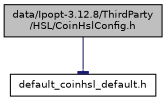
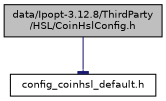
  digraph {
    node [color=black fontname=Helvetica fontsize=10 shape=record style=filled]
    n1 [fillcolor=grey75 fontcolor=black height=0.2 label="data/Ipopt-3.12.8/ThirdParty\l/HSL/CoinHslConfig.h" width=0.4]
-   n2 [fillcolor=white height=0.2 label="default_coinhsl_default.h" width=0.4]
+   n2 [fillcolor=white height=0.2 label="config_coinhsl_default.h" width=0.4]
    n1 -> n2 [color=midnightblue fontname=Helvetica fontsize=10 labelfontname=Helvetica labelfontsize=10 style=solid arrowhead=tee]
  }
